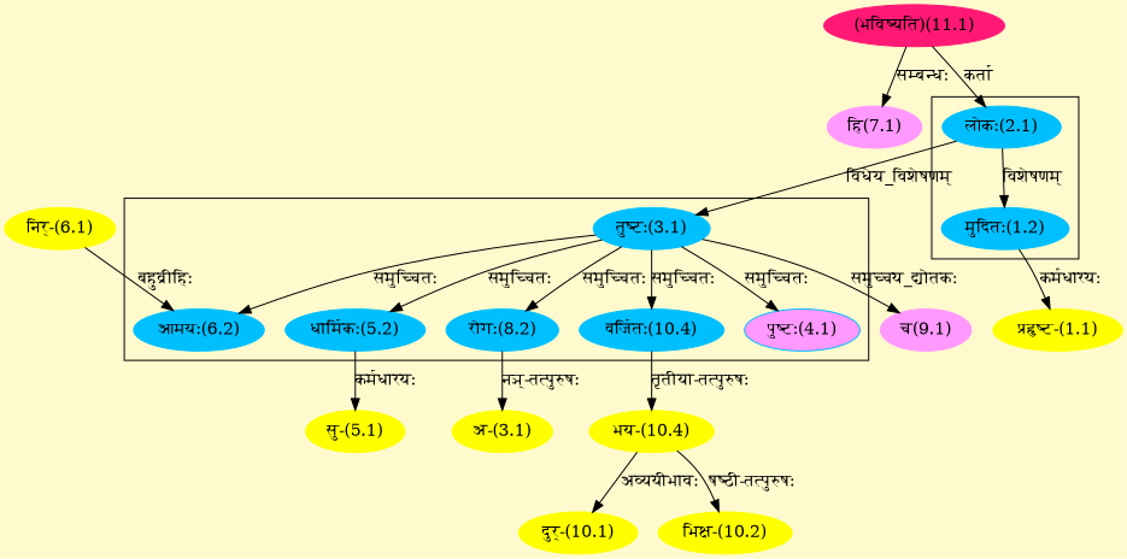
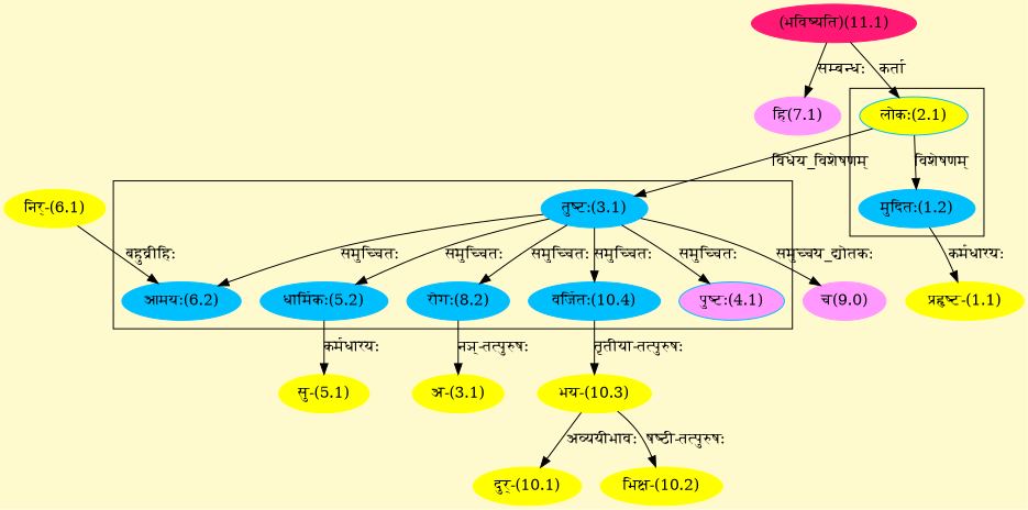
  digraph {
    bgcolor=lemonchiffon1
    compound=true
    rankdir=BT
    node [color="#00BFFF" style=filled]
    edge [dir=back]
    n1 [label="मुदितः(1.2)"]
-   n2 [label="लोकः(2.1)"]
+   n2 [label="लोकः(2.1)" fillcolor="#FFFF00"]
    n3 [fillcolor="#FF99FF" label="पुष्टः(4.1)"]
    n4 [label="तुष्टः(3.1)"]
    n5 [label="धार्मिकः(5.2)"]
    n6 [label="आमयः(6.2)"]
    n7 [label="रोगः(8.2)"]
    n8 [label="वर्जितः(10.4)"]
    n9 [color="#FF1975" label="(भविष्यति)(11.1)"]
    n10 [color="#FFFF00" label="निर्-(6.1)"]
    n11 [color="#FFFF00" label="प्रहृष्ट-(1.1)"]
    n12 [color="#FFFF00" label="सु-(5.1)"]
    n13 [color="#FF99FF" label="हि(7.1)"]
    n14 [color="#FFFF00" label="अ-(3.1)"]
-   n15 [color="#FF99FF" label="च(9.1)"]
+   n15 [color="#FF99FF" label="च(9.0)"]
    n16 [color="#FFFF00" label="दुर्-(10.1)"]
-   n17 [color="#FFFF00" label="भय-(10.4)"]
+   n17 [color="#FFFF00" label="भय-(10.3)"]
    n18 [color="#FFFF00" label="भिक्ष-(10.2)"]
    subgraph cluster_1 {
      n1
      n2
    }
    subgraph cluster_2 {
      n3
      n4
      n5
      n6
      n7
      n8
    }
    n1 -> n2 [label="विशेषणम्"]
    n2 -> n9 [label="कर्ता"]
    n3 -> n4 [label="समुच्चितः"]
    n4 -> n2 [label="विधेय_विशेषणम्"]
    n5 -> n4 [label="समुच्चितः"]
    n6 -> n4 [label="समुच्चितः"]
    n6 -> n10 [label="बहुव्रीहिः"]
    n7 -> n4 [label="समुच्चितः"]
    n8 -> n4 [label="समुच्चितः"]
    n11 -> n1 [label="कर्मधारयः"]
    n12 -> n5 [label="कर्मधारयः"]
    n13 -> n9 [label="सम्बन्धः"]
    n14 -> n7 [label="नञ्-तत्पुरुषः"]
    n15 -> n4 [label="समुच्चय_द्योतकः"]
    n16 -> n17 [label="अव्ययीभावः"]
    n17 -> n8 [label="तृतीया-तत्पुरुषः"]
    n18 -> n17 [label="षष्ठी-तत्पुरुषः"]
  }
